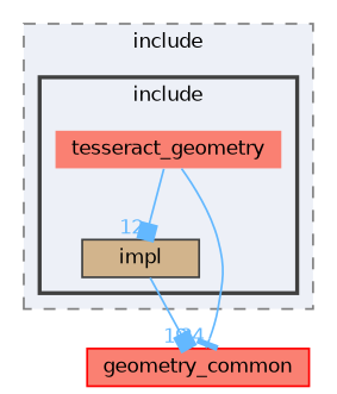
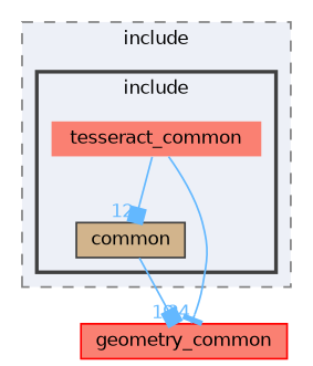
  digraph {
    compound=true
    node [fillcolor=salmon fontname=Helvetica fontsize=10 shape=box style=filled]
    edge [arrowhead=box color=steelblue1 fontcolor=steelblue1 fontname=Helvetica fontsize=10 labeldistance=1.5 labelfontname=Helvetica labelfontsize=10]
-   n1 [height=0.2 label=tesseract_geometry shape=plaintext width=0.4]
-   n2 [color=grey25 fillcolor=tan height=0.2 label=impl width=0.4]
+   n1 [height=0.2 label=tesseract_common shape=plaintext width=0.4]
+   n2 [color=grey25 fillcolor=tan height=0.2 label=common width=0.4]
    n3 [color=red height=0.2 label=geometry_common width=0.4]
    subgraph cluster_1 {
      bgcolor="#edf0f7"
      fontname=Helvetica
      fontsize=10
      label=include
      pencolor=grey50
      style="filled,dashed"
      subgraph cluster_2 {
        bgcolor="#edf0f7"
        fontname=Helvetica
        fontsize=10
        label=include
        pencolor=grey25
        style="filled,bold"
        n1
        n2
      }
    }
    n1 -> n2 [headlabel=12]
    n1 -> n3 [arrowhead=tee headlabel=24]
    n2 -> n3 [headlabel=19]
  }
